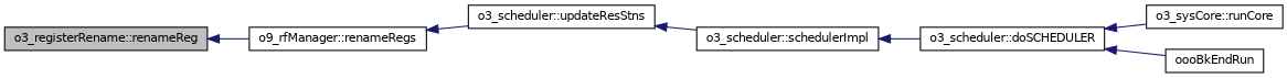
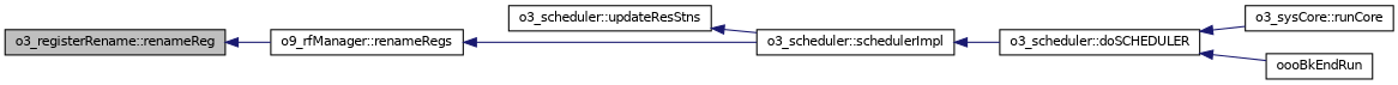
  digraph {
    rankdir=LR
    node [color=black fillcolor=white fontname=Helvetica fontsize=10 shape=record style=filled]
    edge [color=midnightblue dir=back fontname=Helvetica fontsize=10 labelfontname=Helvetica labelfontsize=10 style=solid]
    n1 [fillcolor=grey75 fontcolor=black height=0.2 label="o3_registerRename::renameReg" width=0.4]
    n2 [height=0.2 label="o9_rfManager::renameRegs" width=0.4]
    n3 [height=0.2 label="o3_scheduler::updateResStns" width=0.4]
    n4 [height=0.2 label="o3_scheduler::schedulerImpl" width=0.4]
    n5 [height=0.2 label="o3_scheduler::doSCHEDULER" width=0.4]
    n6 [height=0.2 label="o3_sysCore::runCore" width=0.4]
    n7 [height=0.2 label=oooBkEndRun width=0.4]
    n1 -> n2
-   n2 -> n3
+   n2 -> n4
    n3 -> n4
    n4 -> n5
    n5 -> n6
    n5 -> n7
  }
